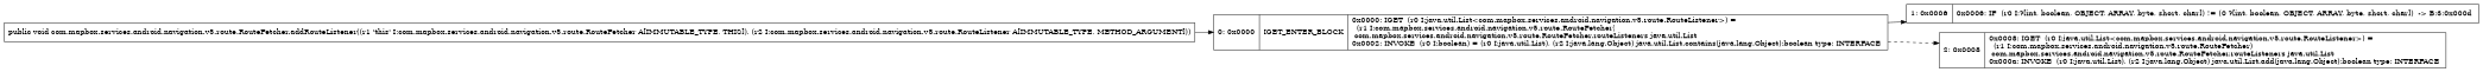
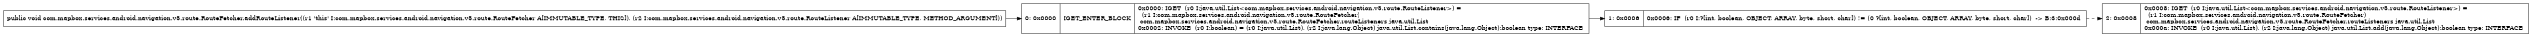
  digraph {
    rankdir=LR
    node [shape=record]
    n1 [label="{0\:\ 0x0000|IGET_ENTER_BLOCK\l|0x0000: IGET  (r0 I:java.util.List\<com.mapbox.services.android.navigation.v5.route.RouteListener\>) = \l  (r1 I:com.mapbox.services.android.navigation.v5.route.RouteFetcher)\l com.mapbox.services.android.navigation.v5.route.RouteFetcher.routeListeners java.util.List \l0x0002: INVOKE  (r0 I:boolean) = (r0 I:java.util.List), (r2 I:java.lang.Object) java.util.List.contains(java.lang.Object):boolean type: INTERFACE \l}"]
    n2 [label="{1\:\ 0x0006|0x0006: IF  (r0 I:?[int, boolean, OBJECT, ARRAY, byte, short, char]) != (0 ?[int, boolean, OBJECT, ARRAY, byte, short, char])  \-\> B:3:0x000d \l}"]
    n3 [label="{2\:\ 0x0008|0x0008: IGET  (r0 I:java.util.List\<com.mapbox.services.android.navigation.v5.route.RouteListener\>) = \l  (r1 I:com.mapbox.services.android.navigation.v5.route.RouteFetcher)\l com.mapbox.services.android.navigation.v5.route.RouteFetcher.routeListeners java.util.List \l0x000a: INVOKE  (r0 I:java.util.List), (r2 I:java.lang.Object) java.util.List.add(java.lang.Object):boolean type: INTERFACE \l}"]
    n4 [label="{public void com.mapbox.services.android.navigation.v5.route.RouteFetcher.addRouteListener((r1 'this' I:com.mapbox.services.android.navigation.v5.route.RouteFetcher A[IMMUTABLE_TYPE, THIS]), (r2 I:com.mapbox.services.android.navigation.v5.route.RouteListener A[IMMUTABLE_TYPE, METHOD_ARGUMENT])) }"]
    n1 -> n2
-   n1 -> n3 [style=dashed]
+   n2 -> n3 [style=dashed]
    n4 -> n1
  }
